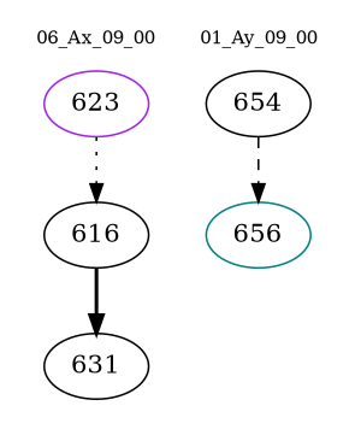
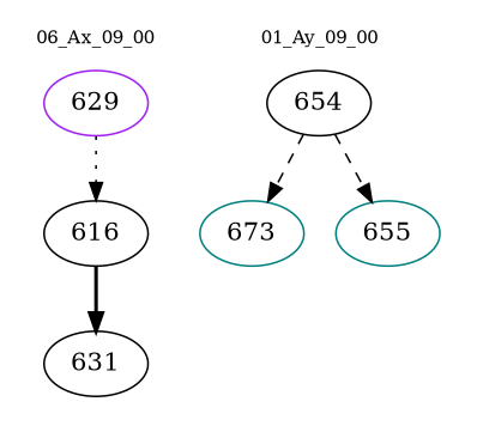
  digraph {
    node [color=black]
    edge [color=black style=dashed]
    n1 [label=616]
    n2 [label=631]
-   n3 [color=purple label=623]
+   n3 [color=purple label=629]
    n4 [label=654]
-   n6 [color=teal label=656]
+   n5 [color=teal label=673]
+   n6 [color=teal label=655]
    subgraph cluster_1 {
      color=white
      fontsize=10
      label="06_Ax_09_00"
      n1
      n2
      n3
    }
    subgraph cluster_2 {
      color=white
      fontsize=10
      label="01_Ay_09_00"
      n4
+     n5
      n6
    }
    n1 -> n2 [style=bold]
    n3 -> n1 [style=dotted]
+   n4 -> n5
    n4 -> n6
  }
